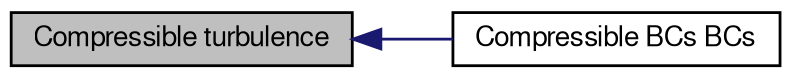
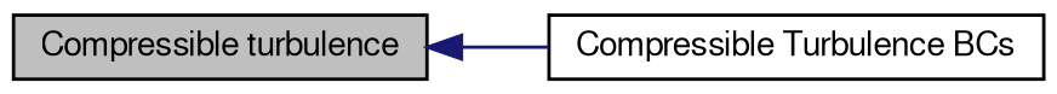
  digraph {
    rankdir=LR
    node [color=black fontname=FreeSans fontsize=10 shape=record]
    n1 [fillcolor=grey75 fontcolor=black height=0.2 label="Compressible turbulence" style=filled width=0.4]
-   n2 [height=0.2 label="Compressible BCs BCs" width=0.4]
+   n2 [height=0.2 label="Compressible Turbulence BCs" width=0.4]
    n1 -> n2 [color=midnightblue dir=back fontname=FreeSans fontsize=10 labelfontname=FreeSans labelfontsize=10 shape=plaintext style=solid]
  }
